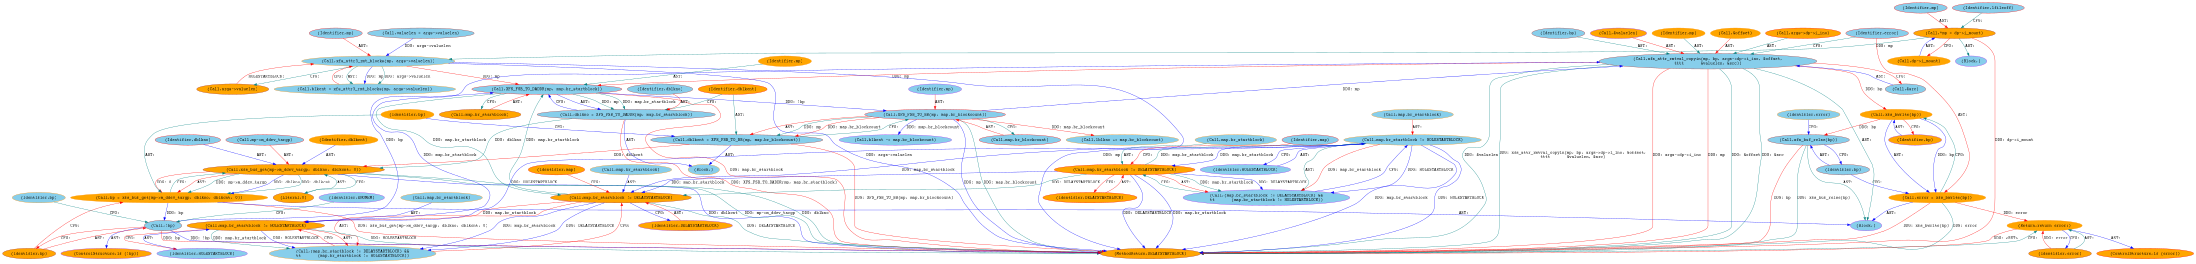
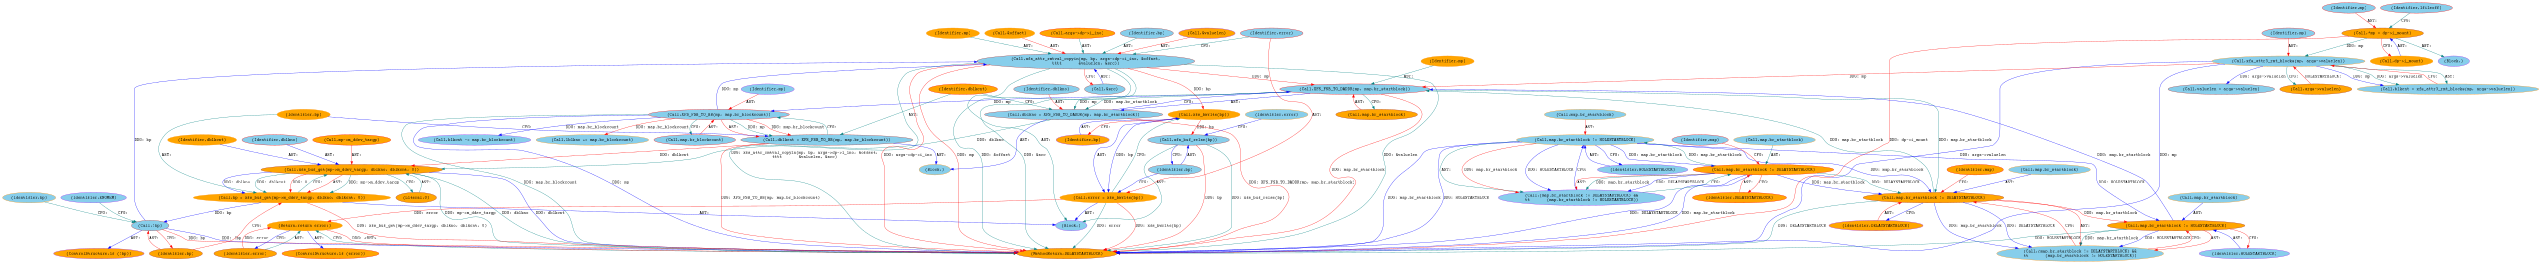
  digraph {
    fontname="Courier Prime"
    node [color=darkorange fillcolor=skyblue fontname="Courier Prime" style=filled]
    edge [color=blue fontname="Courier Prime"]
    n1 [fillcolor=orange label="(Call,xfs_bwrite(bp))"]
    n2 [fillcolor=orange label="(Call,error = xfs_bwrite(bp))"]
    n3 [color=brown label="(Call,xfs_buf_relse(bp))"]
    n4 [color=purple fillcolor=orange label="(Identifier,bp)"]
    n5 [color=brown fillcolor=orange label="(MethodReturn,DELAYSTARTBLOCK)"]
    n6 [color=purple label="(Block,)"]
    n7 [fillcolor=orange label="(Return,return error;)"]
    n8 [color=brown label="(Identifier,bp)"]
    n9 [color=brown label="(Call,xfs_attr_rmtval_copyin(mp, bp, args->dp->i_ino, &offset,\n\t\t\t\t       &valuelen, &src))"]
    n10 [color=red label="(Call,XFS_FSB_TO_DADDR(mp, map.br_startblock))"]
    n11 [color=brown label="(Call,&src)"]
    n12 [color=red label="(Call,XFS_FSB_TO_BB(mp, map.br_blockcount))"]
    n13 [color=brown fillcolor=orange label="(Call,map.br_startblock != DELAYSTARTBLOCK)"]
    n14 [color=brown label="(Call,dblkno = XFS_FSB_TO_DADDR(mp, map.br_startblock))"]
    n15 [color=brown fillcolor=orange label="(Call,map.br_startblock)"]
    n16 [color=brown label="(Call,dblkcnt = XFS_FSB_TO_BB(mp, map.br_blockcount))"]
    n17 [color=purple label="(Call,blkcnt -= map.br_blockcount)"]
    n18 [color=red label="(Call,map.br_blockcount)"]
    n19 [label="(Call,lblkno += map.br_blockcount)"]
    n20 [color=brown fillcolor=orange label="(Call,xfs_buf_get(mp->m_ddev_targp, dblkno, dblkcnt, 0))"]
    n21 [label="(Block,)"]
    n22 [color=brown fillcolor=orange label="(Call,map.br_startblock != HOLESTARTBLOCK)"]
    n23 [label="(Call,(map.br_startblock != DELAYSTARTBLOCK) &&\n\t\t       (map.br_startblock != HOLESTARTBLOCK))"]
    n24 [color=purple fillcolor=orange label="(Identifier,DELAYSTARTBLOCK)"]
    n25 [label="(Call,xfs_attr3_rmt_blocks(mp, args->valuelen))"]
    n26 [color=brown label="(Call,valuelen = args->valuelen)"]
    n27 [label="(Call,blkcnt = xfs_attr3_rmt_blocks(mp, args->valuelen))"]
    n28 [color=brown fillcolor=orange label="(Call,args->valuelen)"]
    n29 [color=brown fillcolor=orange label="(Call,*mp = dp->i_mount)"]
    n30 [color=purple label="(Block,)"]
    n31 [fillcolor=orange label="(Call,dp->i_mount)"]
    n32 [color=purple label="(Identifier,HOLESTARTBLOCK)"]
    n33 [label="(Call,map.br_startblock != HOLESTARTBLOCK)"]
    n34 [color=red fillcolor=orange label="(Call,map.br_startblock != DELAYSTARTBLOCK)"]
    n35 [color=purple label="(Identifier,HOLESTARTBLOCK)"]
    n36 [color=purple label="(Call,(map.br_startblock != DELAYSTARTBLOCK) &&\n\t\t       (map.br_startblock != HOLESTARTBLOCK))"]
    n37 [color=red fillcolor=orange label="(Identifier,DELAYSTARTBLOCK)"]
    n38 [color=brown label="(Call,!bp)"]
    n39 [color=purple fillcolor=orange label="(ControlStructure,if (!bp))"]
    n40 [color=brown fillcolor=orange label="(Identifier,bp)"]
    n41 [fillcolor=orange label="(Call,bp = xfs_buf_get(mp->m_ddev_targp, dblkno, dblkcnt, 0))"]
    n42 [color=brown fillcolor=orange label="(Literal,0)"]
    n43 [color=red fillcolor=orange label="(ControlStructure,if (error))"]
    n44 [color=brown fillcolor=orange label="(Identifier,error)"]
    n45 [color=red label="(Identifier,error)"]
    n46 [label="(Call,map.br_startblock)"]
    n47 [fillcolor=orange label="(Identifier,dblkcnt)"]
    n48 [color=red label="(Identifier,mp)"]
    n49 [fillcolor=orange label="(Call,&offset)"]
    n50 [color=red fillcolor=orange label="(Call,args->dp->i_ino)"]
    n51 [label="(Call,map.br_startblock)"]
    n52 [label="(Identifier,bp)"]
    n53 [color=red label="(Identifier,dblkno)"]
    n54 [color=brown label="(Identifier,bp)"]
    n55 [label="(Call,map.br_startblock)"]
    n56 [color=red fillcolor=orange label="(Identifier,dblkcnt)"]
    n57 [fillcolor=orange label="(Identifier,mp)"]
    n58 [color=red fillcolor=orange label="(Identifier,map)"]
    n59 [color=brown label="(Identifier,dblkno)"]
    n60 [color=red label="(Identifier,lfileoff)"]
    n61 [label="(Identifier,error)"]
-   n62 [color=red label="(Call,mp->m_ddev_targp)"]
+   n62 [color=red fillcolor=orange label="(Call,mp->m_ddev_targp)"]
    n63 [color=red label="(Identifier,mp)"]
    n64 [color=purple fillcolor=orange label="(Call,&valuelen)"]
    n65 [fillcolor=orange label="(Identifier,bp)"]
    n66 [fillcolor=orange label="(Identifier,mp)"]
    n67 [label="(Call,map.br_startblock)"]
    n68 [color=red label="(Identifier,map)"]
    n69 [color=purple label="(Identifier,ENOMEM)"]
    n70 [color=purple label="(Identifier,mp)"]
    n1 -> n2 [label="AST: "]
    n1 -> n2 [label="DDG: bp"]
    n1 -> n3 [color=red label="DDG: bp"]
    n1 -> n4 [color=red label="CFG: "]
    n2 -> n1 [color=teal label="CFG: "]
    n2 -> n5 [color=red label="DDG: xfs_bwrite(bp)"]
    n2 -> n5 [color=teal label="DDG: error"]
    n2 -> n6 [label="AST: "]
    n2 -> n7 [color=red label="DDG: error"]
    n3 -> n5 [color=red label="DDG: bp"]
    n3 -> n5 [color=teal label="DDG: xfs_buf_relse(bp)"]
    n3 -> n6 [color=teal label="AST: "]
    n3 -> n8 [label="CFG: "]
    n4 -> n1 [label="AST: "]
    n5 -> n7 [color=teal label="CFG: "]
    n7 -> n5 [color=red label="DDG: <RET>"]
    n7 -> n43 [label="AST: "]
    n7 -> n44 [label="CFG: "]
    n8 -> n2 [label="CFG: "]
    n8 -> n3 [label="AST: "]
    n9 -> n1 [color=red label="DDG: bp"]
    n9 -> n5 [color=teal label="DDG: xfs_attr_rmtval_copyin(mp, bp, args->dp->i_ino, &offset,\n\t\t\t\t       &valuelen, &src)"]
    n9 -> n5 [color=red label="DDG: args->dp->i_ino"]
    n9 -> n5 [color=red label="DDG: mp"]
    n9 -> n5 [color=teal label="DDG: &offset"]
    n9 -> n5 [color=teal label="DDG: &src"]
    n9 -> n5 [color=teal label="DDG: &valuelen"]
    n9 -> n6 [color=teal label="AST: "]
    n9 -> n10 [color=red label="DDG: mp"]
    n9 -> n11 [color=red label="CFG: "]
    n10 -> n5 [color=red label="DDG: map.br_startblock"]
-   n10 -> n12 [label="DDG: !bp"]
+   n10 -> n12 [label="DDG: mp"]
    n10 -> n13 [color=teal label="DDG: map.br_startblock"]
    n10 -> n14 [label="AST: "]
    n10 -> n14 [color=teal label="DDG: mp"]
    n10 -> n14 [color=teal label="DDG: map.br_startblock"]
    n10 -> n15 [color=teal label="CFG: "]
    n11 -> n9 [label="AST: "]
    n12 -> n5 [color=teal label="DDG: map.br_blockcount"]
    n12 -> n5 [label="DDG: mp"]
    n12 -> n9 [label="DDG: mp"]
    n12 -> n16 [color=red label="AST: "]
    n12 -> n16 [color=teal label="DDG: mp"]
    n12 -> n16 [color=red label="DDG: map.br_blockcount"]
    n12 -> n17 [label="DDG: map.br_blockcount"]
    n12 -> n18 [color=teal label="CFG: "]
    n12 -> n19 [color=red label="DDG: map.br_blockcount"]
    n13 -> n5 [color=teal label="DDG: DELAYSTARTBLOCK"]
    n13 -> n10 [color=teal label="DDG: map.br_startblock"]
    n13 -> n22 [color=red label="DDG: map.br_startblock"]
    n13 -> n23 [color=red label="AST: "]
    n13 -> n23 [label="DDG: map.br_startblock"]
    n13 -> n23 [label="DDG: DELAYSTARTBLOCK"]
    n13 -> n24 [label="CFG: "]
    n14 -> n5 [color=red label="DDG: XFS_FSB_TO_DADDR(mp, map.br_startblock)"]
    n14 -> n10 [label="CFG: "]
    n14 -> n20 [color=teal label="DDG: dblkno"]
    n14 -> n21 [label="AST: "]
    n15 -> n10 [color=red label="AST: "]
    n16 -> n5 [color=red label="DDG: XFS_FSB_TO_BB(mp, map.br_blockcount)"]
    n16 -> n12 [color=teal label="CFG: "]
    n16 -> n20 [color=red label="DDG: dblkcnt"]
    n16 -> n21 [label="AST: "]
    n18 -> n12 [color=red label="AST: "]
    n20 -> n5 [label="DDG: dblkcnt"]
    n20 -> n5 [color=teal label="DDG: mp->m_ddev_targp"]
    n20 -> n5 [color=teal label="DDG: dblkno"]
    n20 -> n41 [color=red label="AST: "]
    n20 -> n41 [color=teal label="DDG: mp->m_ddev_targp"]
    n20 -> n41 [label="DDG: dblkno"]
    n20 -> n41 [color=teal label="DDG: dblkcnt"]
    n20 -> n41 [color=red label="DDG: 0"]
    n20 -> n42 [color=teal label="CFG: "]
    n22 -> n5 [color=teal label="DDG: HOLESTARTBLOCK"]
    n22 -> n10 [label="DDG: map.br_startblock"]
    n22 -> n23 [color=red label="AST: "]
    n22 -> n23 [color=teal label="DDG: map.br_startblock"]
    n22 -> n23 [label="DDG: HOLESTARTBLOCK"]
    n22 -> n32 [color=red label="CFG: "]
    n23 -> n13 [color=red label="CFG: "]
    n23 -> n22 [color=red label="CFG: "]
    n24 -> n13 [color=red label="AST: "]
    n25 -> n5 [label="DDG: args->valuelen"]
    n25 -> n5 [label="DDG: mp"]
    n25 -> n10 [color=red label="DDG: mp"]
-   n26 -> n25 [label="DDG: args->valuelen"]
+   n25 -> n26 [label="DDG: args->valuelen"]
    n25 -> n27 [color=teal label="AST: "]
    n25 -> n27 [label="DDG: mp"]
    n25 -> n27 [color=teal label="DDG: args->valuelen"]
    n25 -> n28 [color=teal label="CFG: "]
    n27 -> n25 [color=red label="CFG: "]
    n28 -> n25 [color=red label="HOLESTARTBLOCK: "]
    n29 -> n5 [color=red label="DDG: dp->i_mount"]
    n29 -> n25 [color=teal label="DDG: mp"]
    n29 -> n30 [color=teal label="AST: "]
    n29 -> n31 [color=red label="CFG: "]
    n31 -> n29 [label="AST: "]
    n32 -> n22 [label="AST: "]
    n33 -> n5 [label="DDG: map.br_startblock"]
    n33 -> n5 [label="DDG: HOLESTARTBLOCK"]
    n33 -> n13 [label="DDG: map.br_startblock"]
    n33 -> n22 [label="DDG: HOLESTARTBLOCK"]
    n33 -> n34 [label="DDG: map.br_startblock"]
    n33 -> n35 [label="CFG: "]
    n33 -> n36 [color=teal label="AST: "]
    n33 -> n36 [color=red label="DDG: map.br_startblock"]
    n33 -> n36 [label="DDG: HOLESTARTBLOCK"]
    n34 -> n5 [label="DDG: DELAYSTARTBLOCK"]
    n34 -> n5 [label="DDG: map.br_startblock"]
    n34 -> n13 [label="DDG: map.br_startblock"]
    n34 -> n13 [color=teal label="DDG: DELAYSTARTBLOCK"]
    n34 -> n33 [color=teal label="DDG: map.br_startblock"]
    n34 -> n36 [color=red label="AST: "]
    n34 -> n36 [color=teal label="DDG: map.br_startblock"]
    n34 -> n36 [label="DDG: DELAYSTARTBLOCK"]
    n34 -> n37 [color=red label="CFG: "]
    n35 -> n33 [label="AST: "]
    n36 -> n33 [label="CFG: "]
    n36 -> n34 [color=teal label="CFG: "]
    n37 -> n34 [color=red label="AST: "]
    n38 -> n5 [color=red label="DDG: bp"]
    n38 -> n5 [label="DDG: !bp"]
    n38 -> n9 [label="DDG: bp"]
    n38 -> n39 [label="AST: "]
    n38 -> n40 [color=red label="CFG: "]
    n40 -> n38 [color=red label="AST: "]
    n40 -> n41 [color=red label="CFG: "]
    n41 -> n5 [color=red label="DDG: xfs_buf_get(mp->m_ddev_targp, dblkno, dblkcnt, 0)"]
    n41 -> n6 [label="AST: "]
    n41 -> n20 [color=teal label="CFG: "]
    n41 -> n38 [label="DDG: bp"]
    n42 -> n20 [color=teal label="AST: "]
    n44 -> n7 [color=teal label="AST: "]
    n44 -> n7 [color=red label="DDG: error"]
    n45 -> n2 [color=red label="AST: "]
    n45 -> n9 [color=teal label="CFG: "]
    n46 -> n13 [label="AST: "]
    n47 -> n20 [label="AST: "]
    n48 -> n29 [color=red label="AST: "]
    n49 -> n9 [color=red label="AST: "]
    n50 -> n9 [color=teal label="AST: "]
    n51 -> n34 [color=teal label="AST: "]
    n52 -> n38 [color=teal label="CFG: "]
    n53 -> n20 [label="AST: "]
    n54 -> n9 [color=teal label="AST: "]
    n55 -> n22 [label="AST: "]
    n56 -> n14 [color=teal label="CFG: "]
    n56 -> n16 [color=teal label="AST: "]
    n57 -> n10 [color=teal label="AST: "]
    n58 -> n13 [color=red label="CFG: "]
    n59 -> n14 [color=red label="AST: "]
    n60 -> n29 [color=teal label="CFG: "]
    n61 -> n3 [label="CFG: "]
    n62 -> n20 [color=red label="AST: "]
    n63 -> n25 [color=red label="AST: "]
    n64 -> n9 [color=red label="AST: "]
    n65 -> n16 [label="CFG: "]
    n65 -> n41 [color=teal label="AST: "]
    n66 -> n9 [color=teal label="AST: "]
    n67 -> n33 [color=red label="AST: "]
    n68 -> n34 [color=red label="CFG: "]
    n69 -> n38 [color=teal label="CFG: "]
    n70 -> n12 [color=red label="AST: "]
  }
